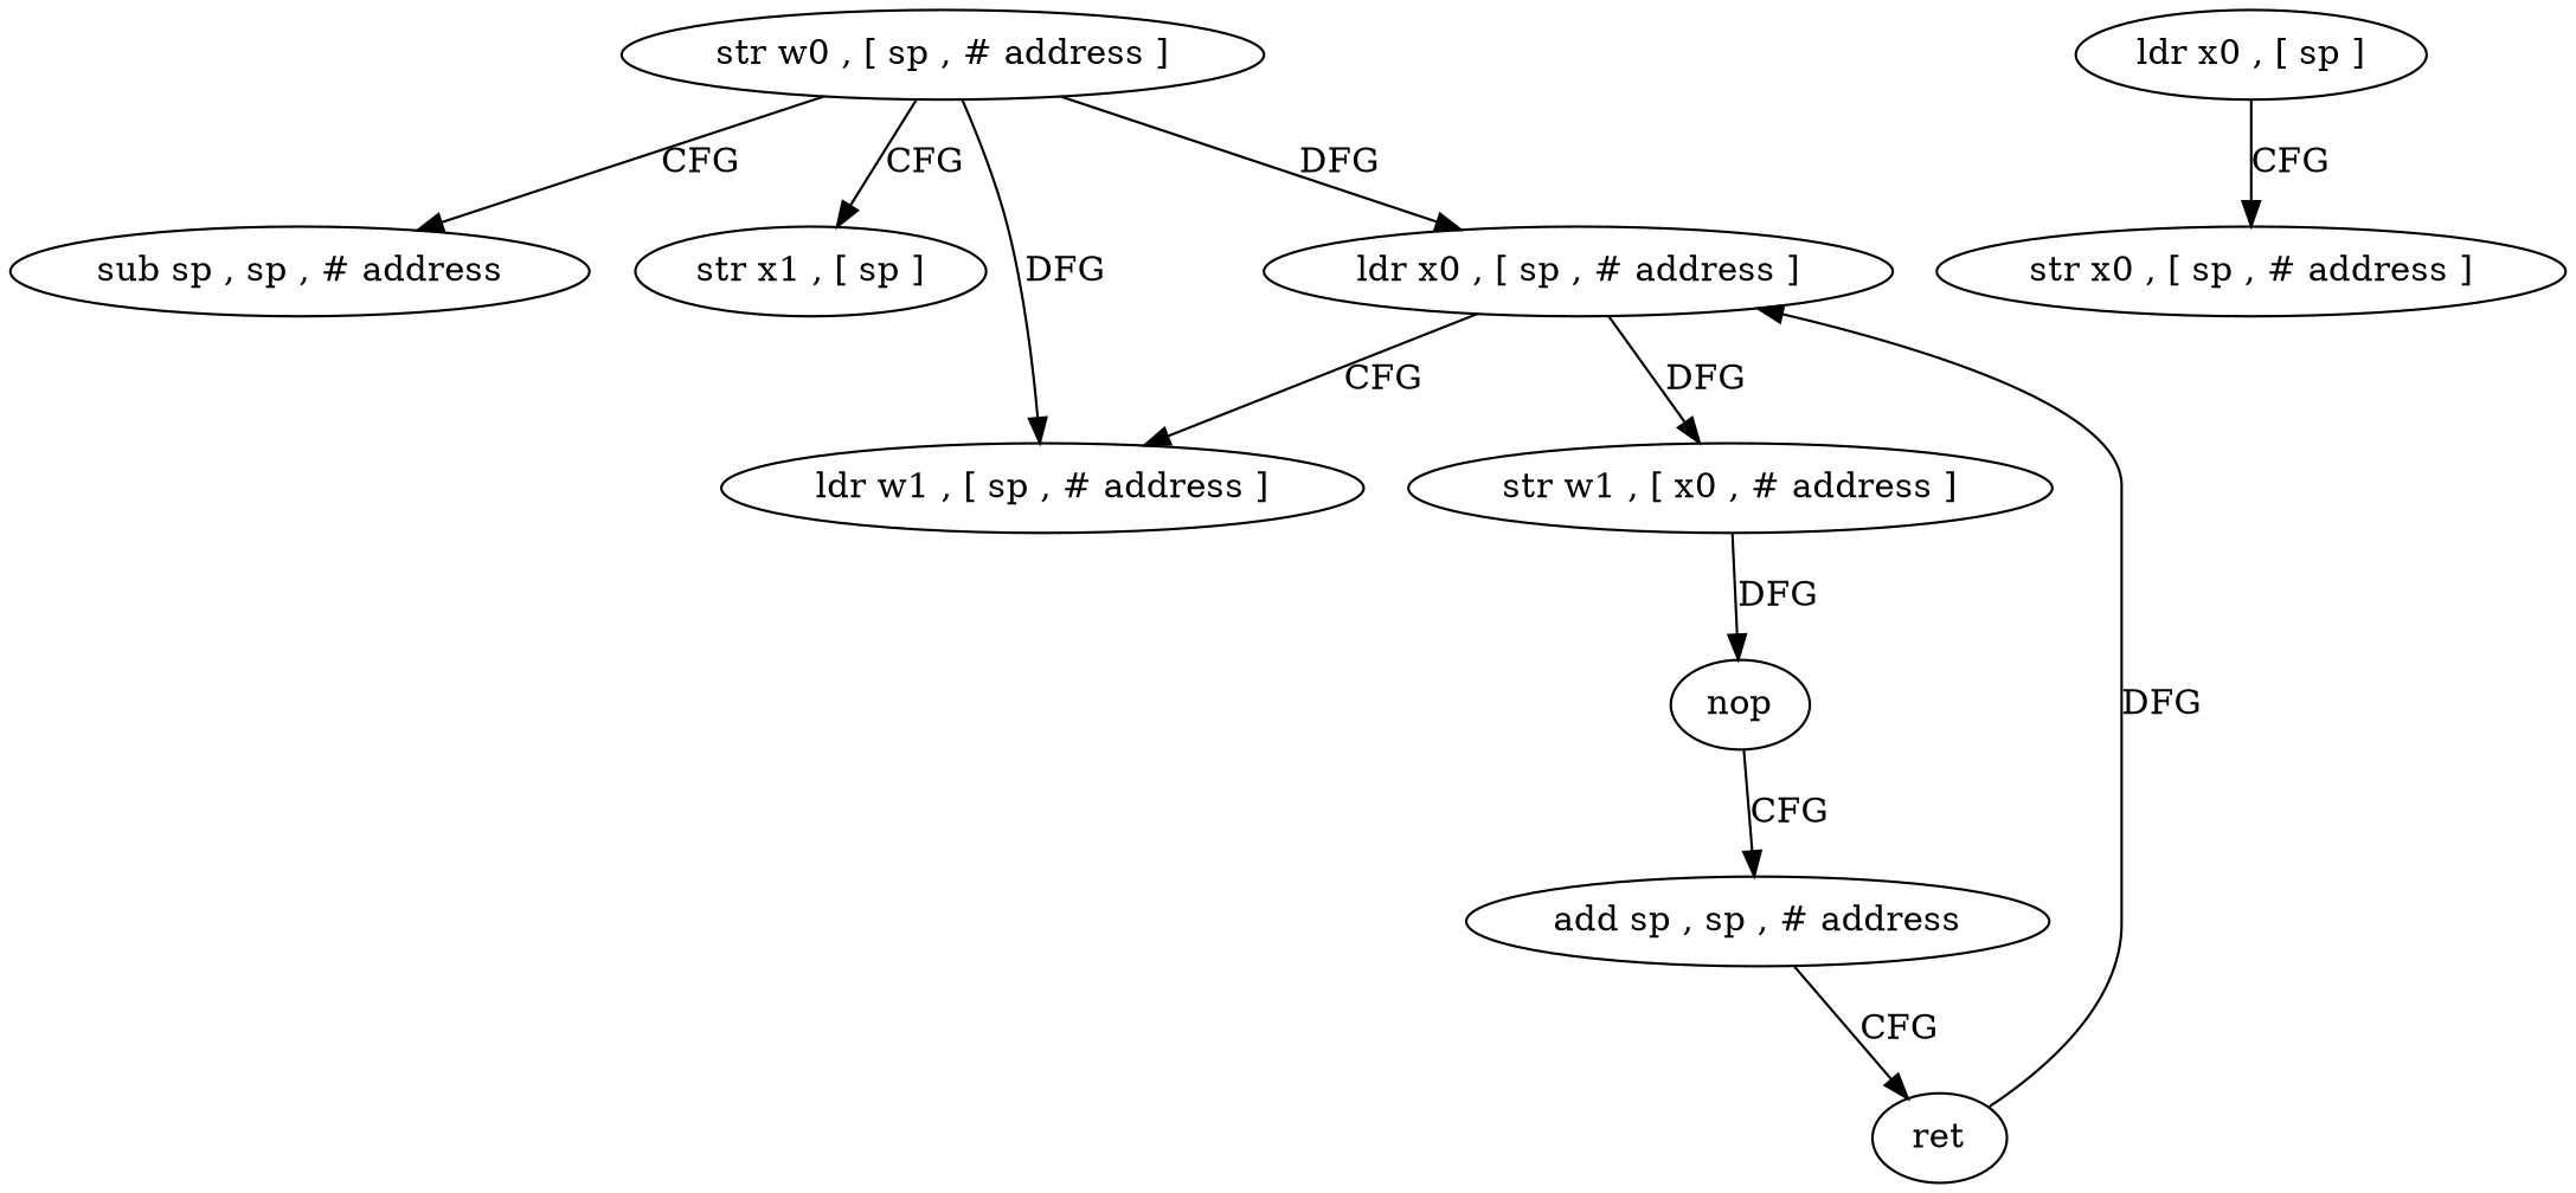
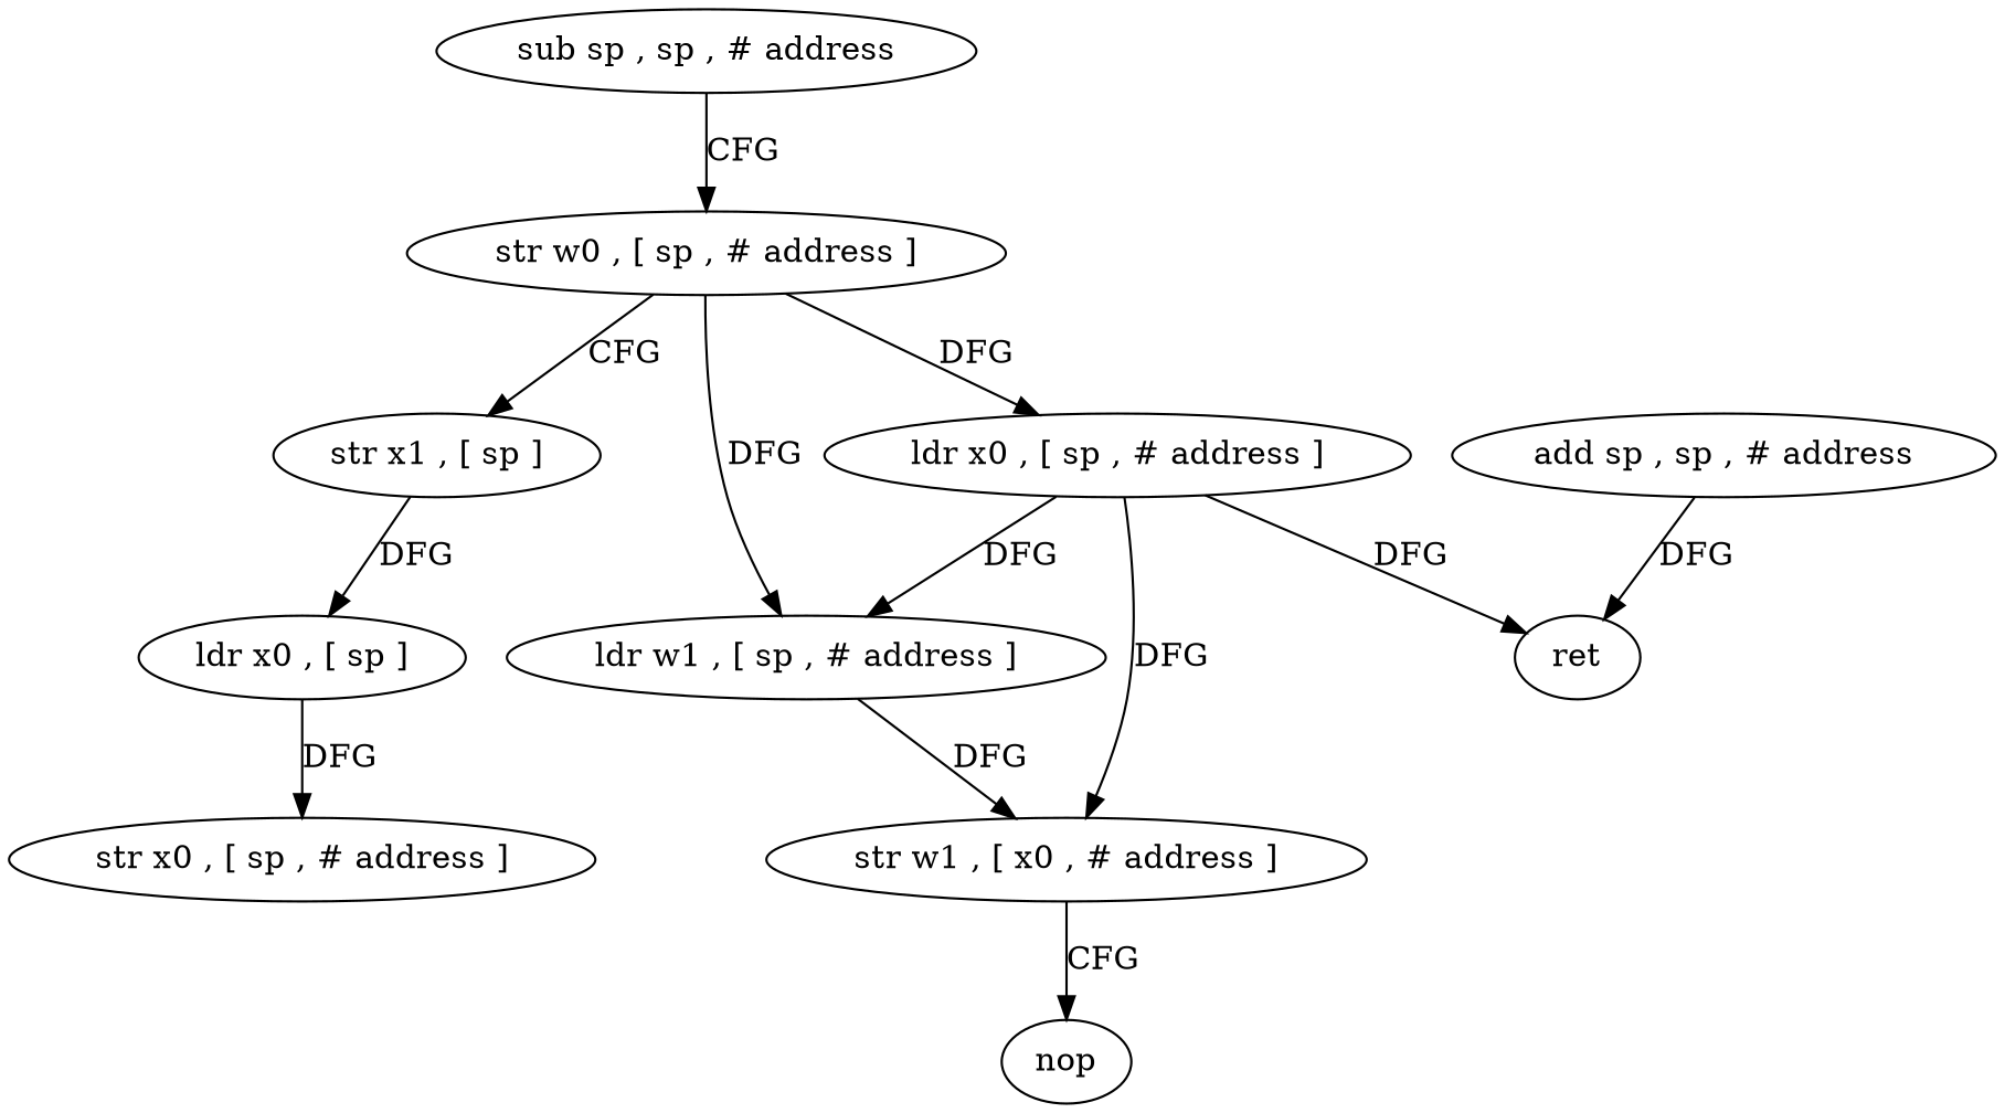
  digraph {
    n1 [label="sub sp , sp , # address"]
    n2 [label="str w0 , [ sp , # address ]"]
    n3 [label="str x1 , [ sp ]"]
    n4 [label="ldr w1 , [ sp , # address ]"]
    n5 [label="ldr x0 , [ sp , # address ]"]
    n6 [label="ldr x0 , [ sp ]"]
    n7 [label="str w1 , [ x0 , # address ]"]
    n8 [label="str x0 , [ sp , # address ]"]
    n9 [label=ret]
    n10 [label=nop]
    n11 [label="add sp , sp , # address"]
-   n2 -> n1 [label=CFG]
+   n1 -> n2 [label=CFG]
    n2 -> n3 [label=CFG]
    n2 -> n4 [label=DFG]
    n2 -> n5 [label=DFG]
-   n5 -> n4 [label=CFG]
+   n3 -> n6 [label=DFG]
+   n4 -> n7 [label=DFG]
+   n5 -> n4 [label=DFG]
    n5 -> n7 [label=DFG]
-   n9 -> n5 [label=DFG]
-   n6 -> n8 [label=CFG]
-   n7 -> n10 [label=DFG]
-   n10 -> n11 [label=CFG]
-   n11 -> n9 [label=CFG]
+   n5 -> n9 [label=DFG]
+   n6 -> n8 [label=DFG]
+   n7 -> n10 [label=CFG]
+   n11 -> n9 [label=DFG]
  }
